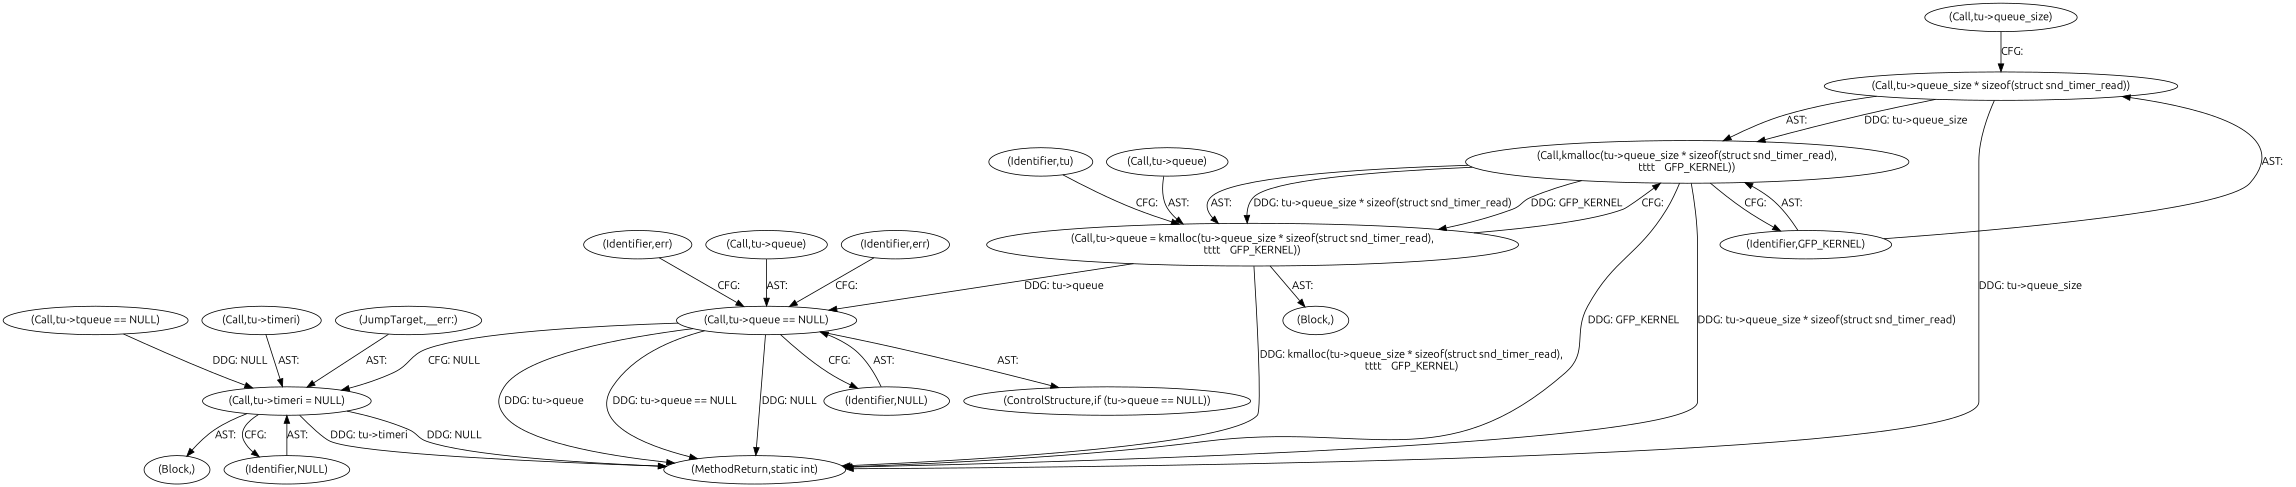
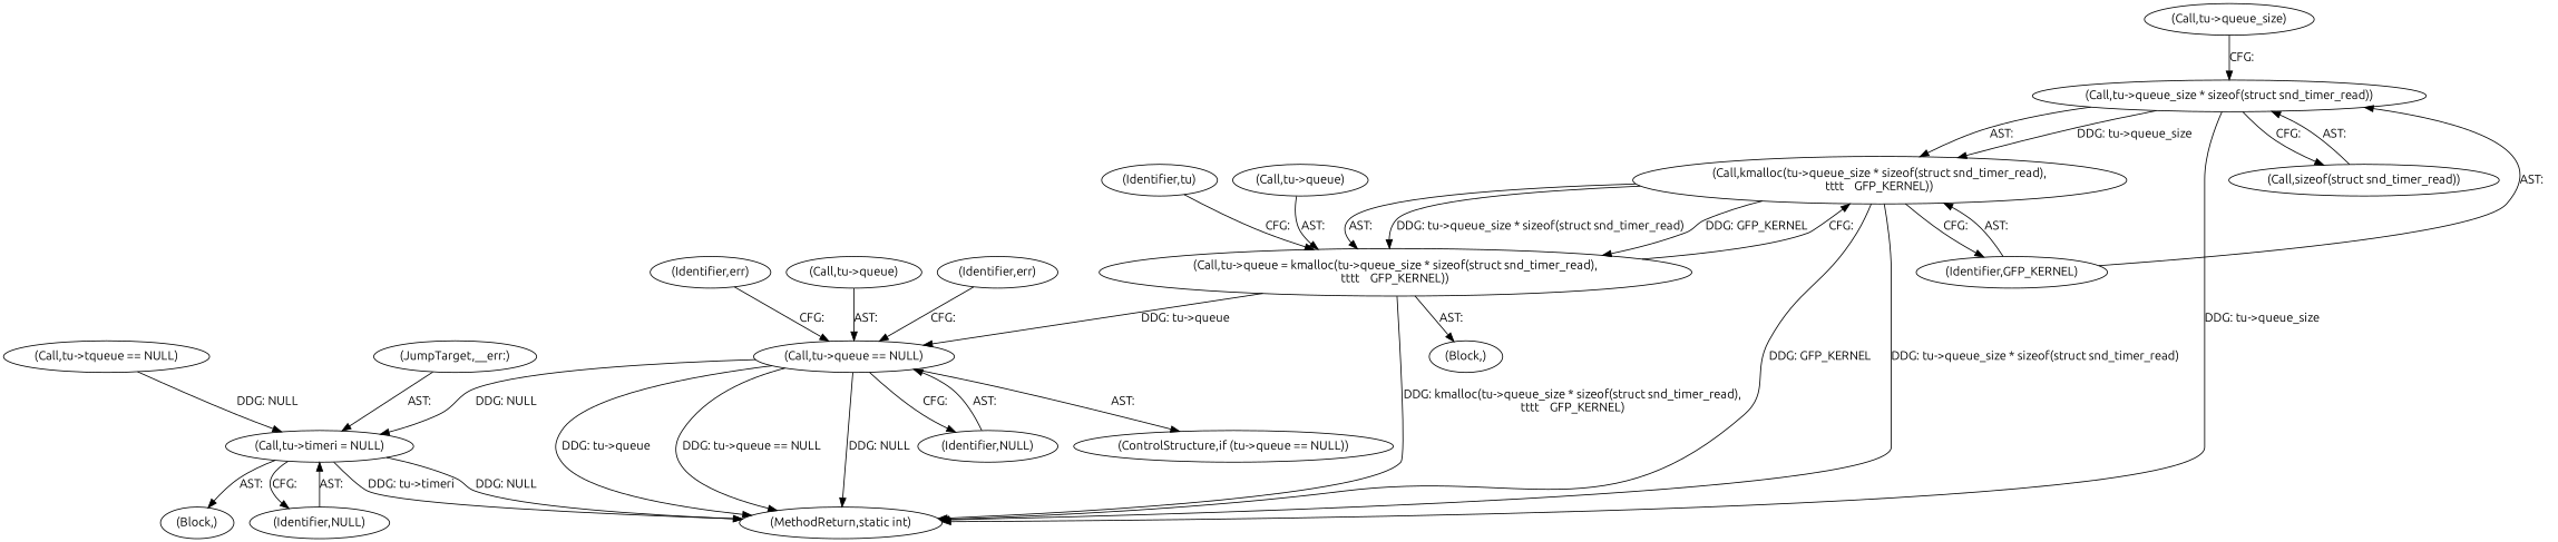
  digraph {
    fontname=Ubuntu
    node [fontname=Ubuntu]
    edge [fontname=Ubuntu]
    n1 [label="(Call,tu->queue_size * sizeof(struct snd_timer_read))"]
    n2 [label="(Call,kmalloc(tu->queue_size * sizeof(struct snd_timer_read),\n\t\t\t\t    GFP_KERNEL))"]
    n3 [label="(MethodReturn,static int)"]
+   n4 [label="(Call,sizeof(struct snd_timer_read))"]
    n5 [label="(Call,tu->queue = kmalloc(tu->queue_size * sizeof(struct snd_timer_read),\n\t\t\t\t    GFP_KERNEL))"]
    n6 [label="(Identifier,GFP_KERNEL)"]
    n7 [label="(Call,tu->queue == NULL)"]
    n8 [label="(Block,)"]
    n9 [label="(Call,tu->timeri = NULL)"]
    n10 [label="(Identifier,NULL)"]
    n11 [label="(ControlStructure,if (tu->queue == NULL))"]
    n12 [label="(Block,)"]
    n13 [label="(Identifier,NULL)"]
    n14 [label="(Identifier,tu)"]
    n15 [label="(Identifier,err)"]
    n16 [label="(Call,tu->queue)"]
    n17 [label="(Call,tu->tqueue == NULL)"]
-   n18 [label="(Call,tu->timeri)"]
    n19 [label="(JumpTarget,__err:)"]
    n20 [label="(Identifier,err)"]
    n21 [label="(Call,tu->queue_size)"]
    n22 [label="(Call,tu->queue)"]
    n1 -> n2 [label="AST: "]
    n1 -> n2 [label="DDG: tu->queue_size"]
    n1 -> n3 [label="DDG: tu->queue_size"]
+   n1 -> n4 [label="CFG: "]
    n2 -> n3 [label="DDG: GFP_KERNEL"]
    n2 -> n3 [label="DDG: tu->queue_size * sizeof(struct snd_timer_read)"]
    n2 -> n5 [label="AST: "]
    n2 -> n5 [label="DDG: tu->queue_size * sizeof(struct snd_timer_read)"]
    n2 -> n5 [label="DDG: GFP_KERNEL"]
    n2 -> n6 [label="CFG: "]
+   n4 -> n1 [label="AST: "]
    n5 -> n2 [label="CFG: "]
    n5 -> n3 [label="DDG: kmalloc(tu->queue_size * sizeof(struct snd_timer_read),\n\t\t\t\t    GFP_KERNEL)"]
    n5 -> n7 [label="DDG: tu->queue"]
    n5 -> n8 [label="AST: "]
    n6 -> n1 [label="AST: "]
    n6 -> n2 [label="AST: "]
    n7 -> n3 [label="DDG: tu->queue"]
    n7 -> n3 [label="DDG: tu->queue == NULL"]
    n7 -> n3 [label="DDG: NULL"]
-   n7 -> n9 [label="CFG: NULL"]
+   n7 -> n9 [label="DDG: NULL"]
    n7 -> n10 [label="CFG: "]
    n7 -> n11 [label="AST: "]
    n9 -> n3 [label="DDG: tu->timeri"]
    n9 -> n3 [label="DDG: NULL"]
    n9 -> n12 [label="AST: "]
    n9 -> n13 [label="CFG: "]
    n10 -> n7 [label="AST: "]
    n13 -> n9 [label="AST: "]
    n14 -> n5 [label="CFG: "]
    n15 -> n7 [label="CFG: "]
    n16 -> n7 [label="AST: "]
    n17 -> n9 [label="DDG: NULL"]
-   n18 -> n9 [label="AST: "]
    n19 -> n9 [label="AST: "]
    n20 -> n7 [label="CFG: "]
    n21 -> n1 [label="CFG: "]
    n22 -> n5 [label="AST: "]
  }
